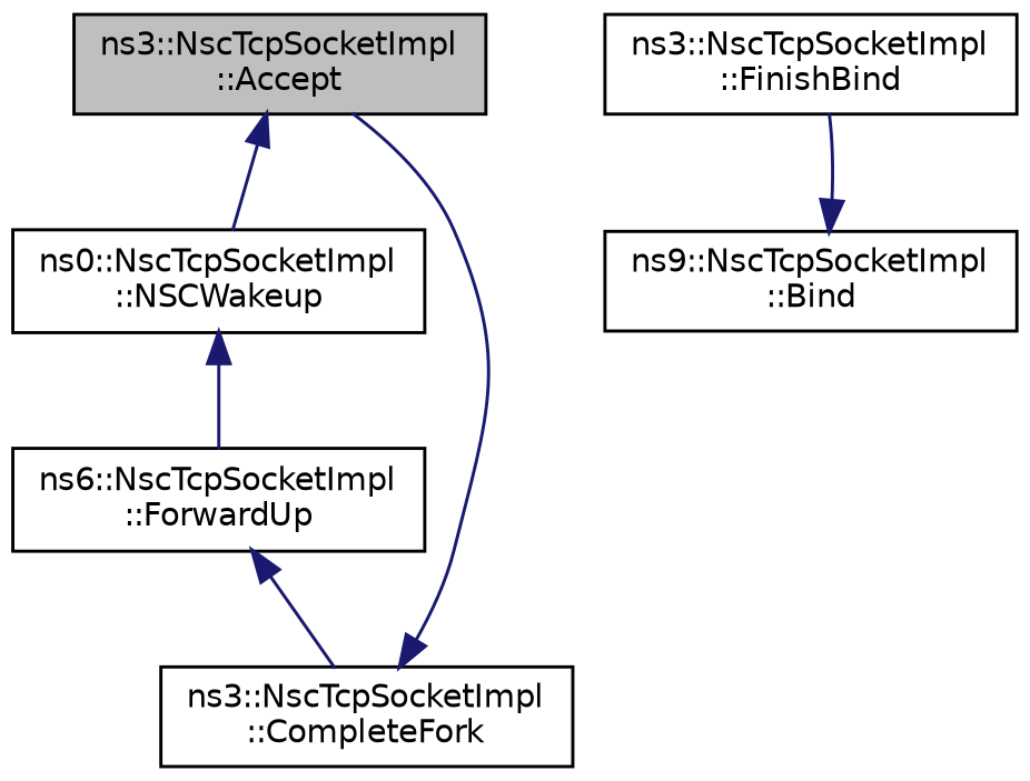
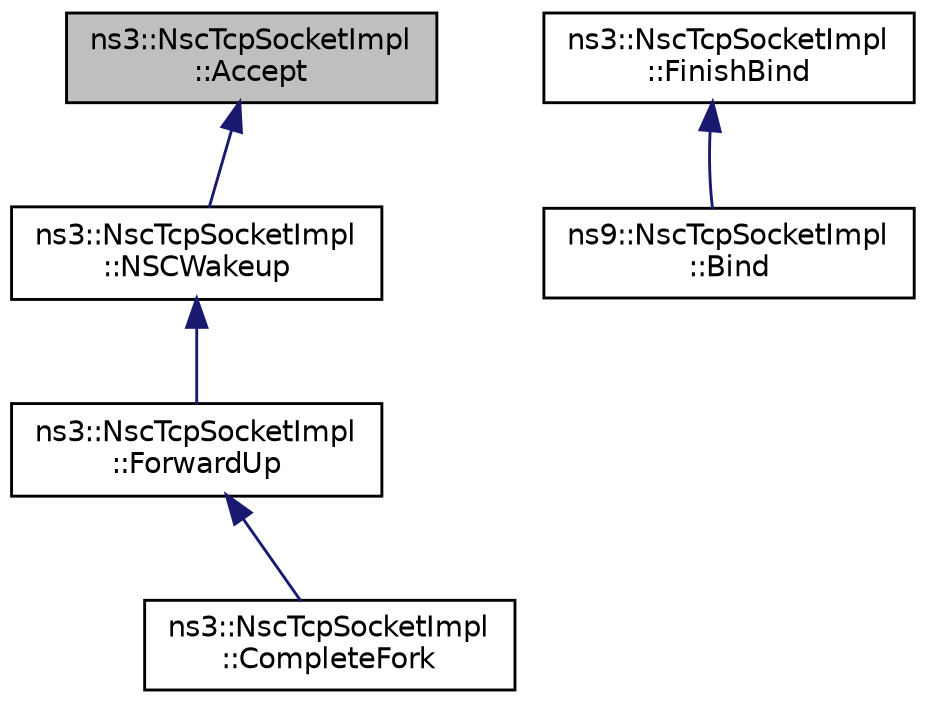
  digraph {
    fontname="DejaVu Sans"
    rankdir=TB
    node [color=black fillcolor=white fontname="DejaVu Sans" fontsize=10 shape=record style=filled]
    edge [color=midnightblue dir=back fontname="DejaVu Sans" fontsize=10 labelfontname=Helvetica labelfontsize=10 style=solid]
    n1 [fillcolor=grey75 fontcolor=black height=0.2 label="ns3::NscTcpSocketImpl\l::Accept" width=0.4]
-   n2 [height=0.2 label="ns0::NscTcpSocketImpl\l::NSCWakeup" width=0.4]
-   n3 [height=0.2 label="ns6::NscTcpSocketImpl\l::ForwardUp" width=0.4]
+   n2 [height=0.2 label="ns3::NscTcpSocketImpl\l::NSCWakeup" width=0.4]
+   n3 [height=0.2 label="ns3::NscTcpSocketImpl\l::ForwardUp" width=0.4]
    n4 [height=0.2 label="ns3::NscTcpSocketImpl\l::CompleteFork" width=0.4]
    n5 [height=0.2 label="ns3::NscTcpSocketImpl\l::FinishBind" width=0.4]
    n6 [height=0.2 label="ns9::NscTcpSocketImpl\l::Bind" width=0.4]
    n1 -> n2
    n2 -> n3
    n3 -> n4
-   n4 -> n1
-   n6 -> n5
+   n5 -> n6
  }
